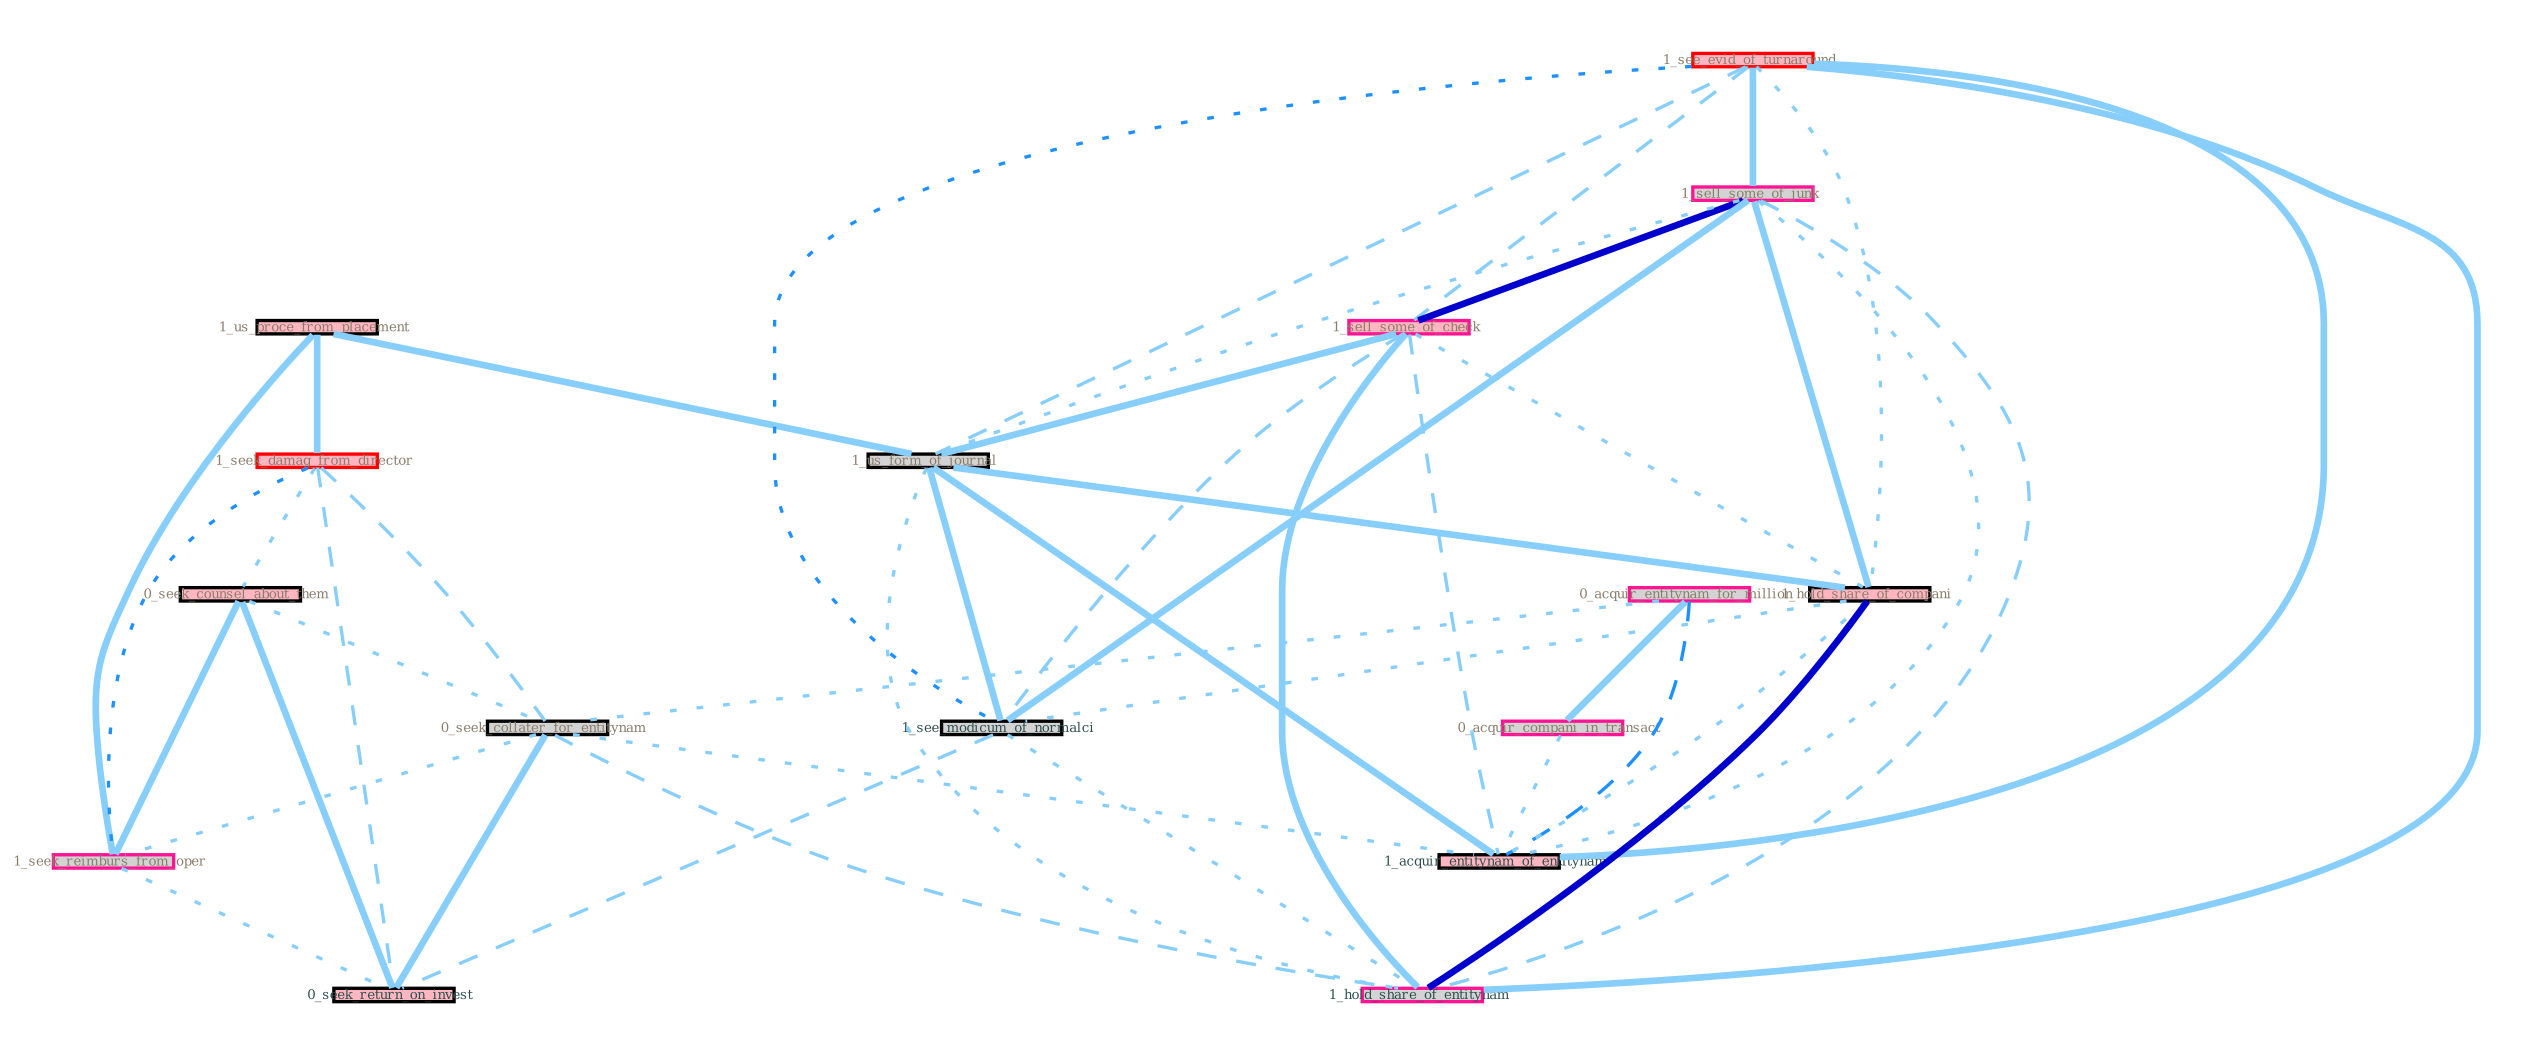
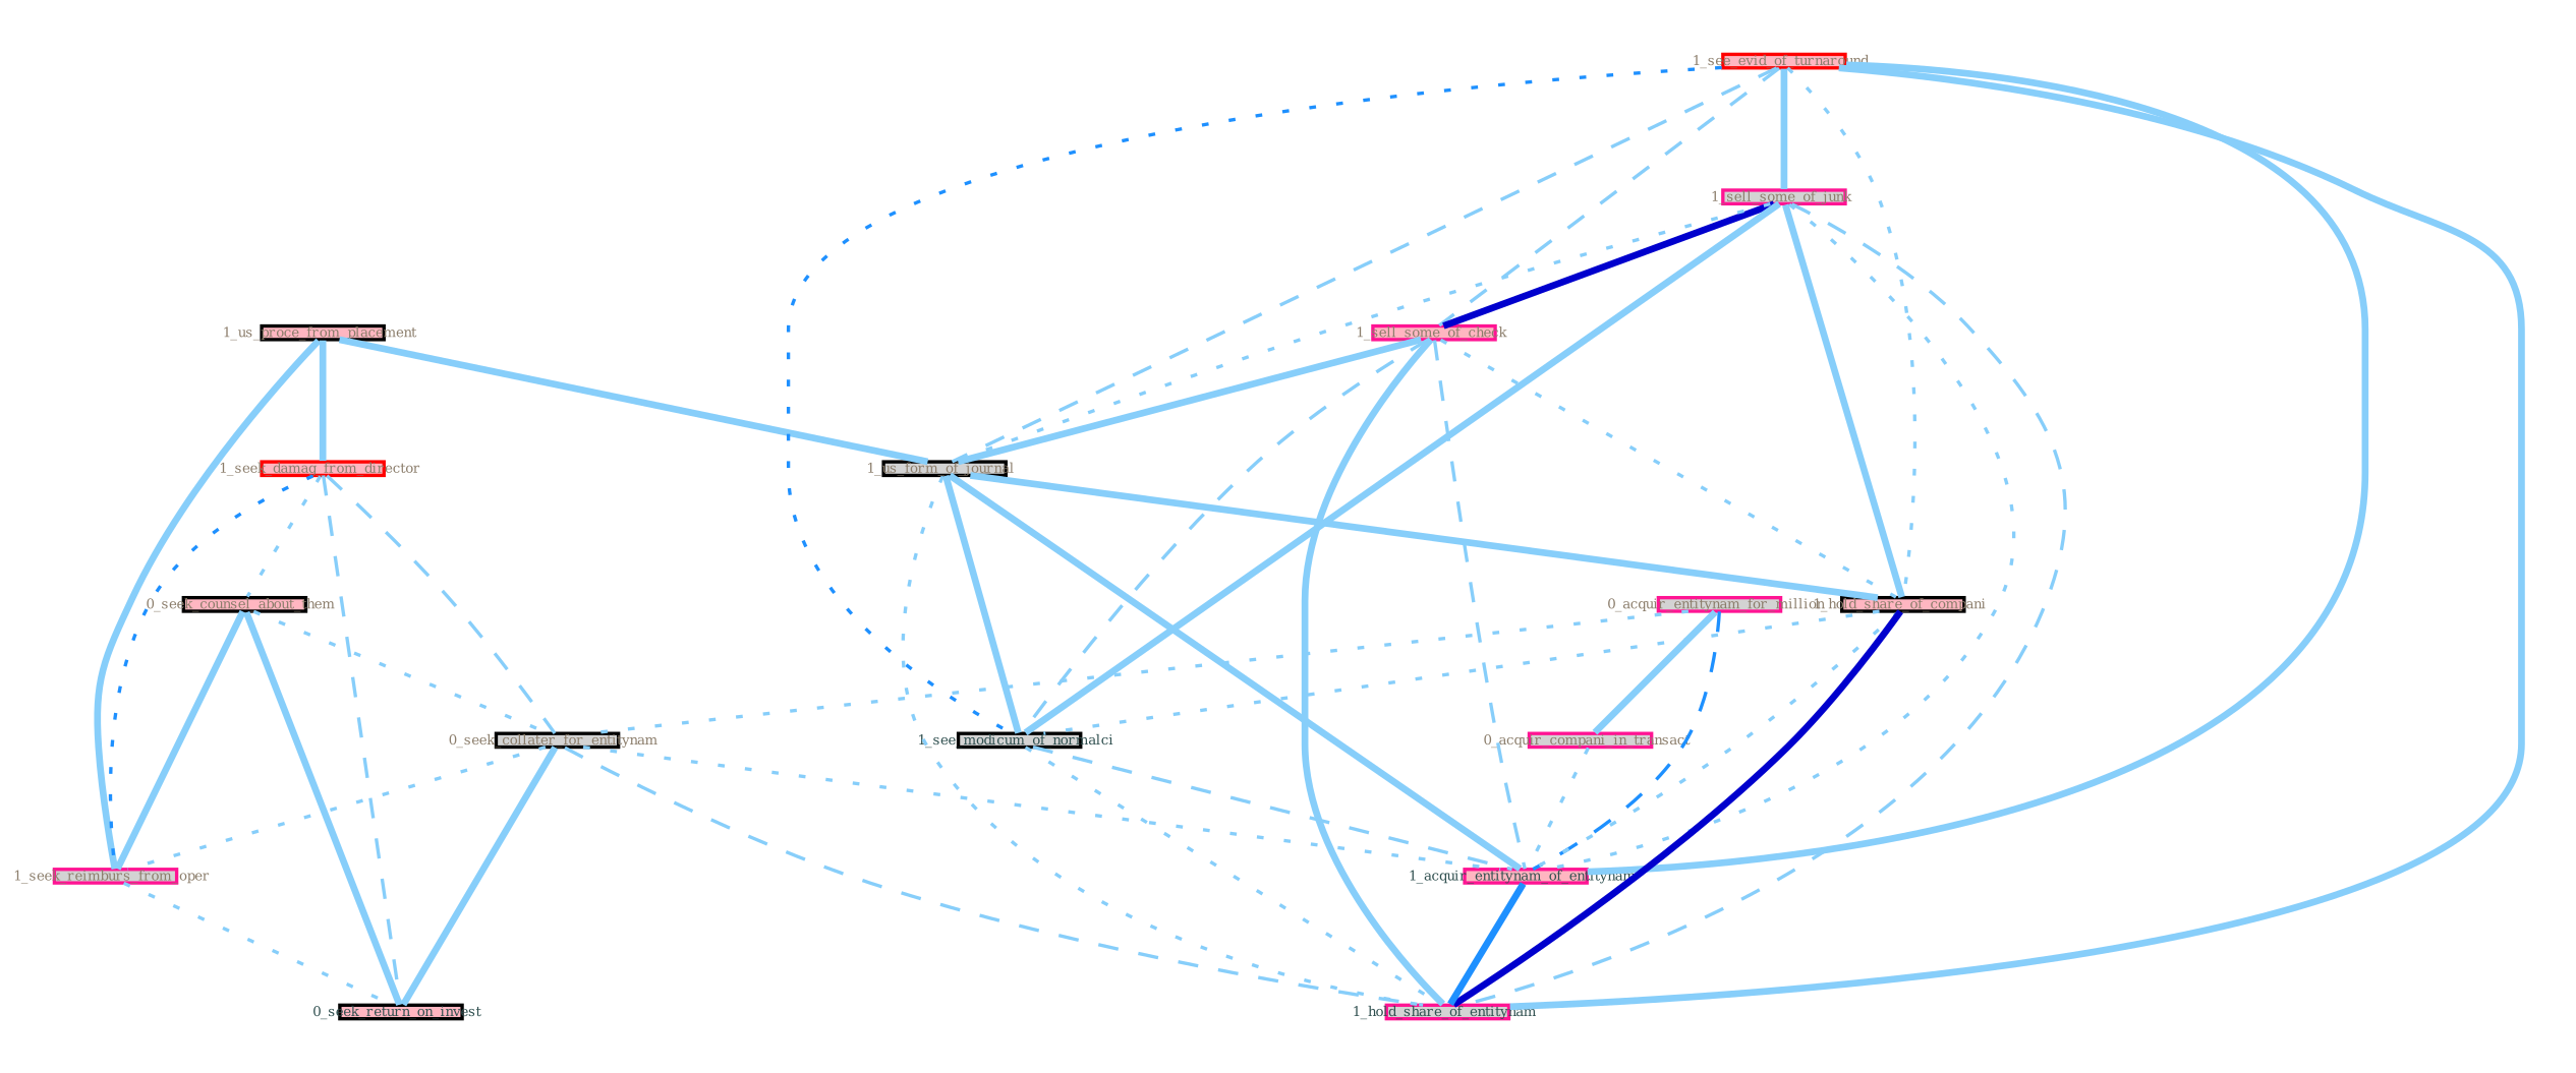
  graph {
    node [color=black fillcolor=lightpink fixedsize=true fontcolor="#8b7d6b" fontsize=4 shape=polygon style=filled]
    edge [color="#87cefa" style=bold w=1]
    "1_us_proce_from_placement " [height=.06 width=.5]
    "1_seek_damag_from_director " [color=red height=.06 width=.5]
    "0_acquir_entitynam_for_million " [color=deeppink fillcolor=lightgrey height=.06 width=.5]
    "1_see_evid_of_turnaround " [color=red height=.06 width=.5]
    "1_sell_some_of_junk " [color=deeppink fillcolor=lightgrey height=.06 width=.5]
    "0_seek_counsel_about_them " [height=.06 width=.5]
    "0_acquir_compani_in_transact " [color=deeppink fillcolor=lightgrey height=.06 width=.5]
    "1_sell_some_of_check " [color=deeppink height=.06 width=.5]
    "0_seek_collater_for_entitynam " [fillcolor=lightgrey height=.06 width=.5]
    "1_seek_reimburs_from_oper " [color=deeppink fillcolor=lightgrey height=.06 width=.5]
    "1_us_form_of_journal " [fillcolor=lightgrey height=.06 width=.5]
    "1_hold_share_of_compani " [height=.06 width=.5]
    "0_seek_return_on_invest " [fontcolor="#2f4f4f" height=.06 width=.5]
-   "1_acquir_entitynam_of_entitynam " [fontcolor="#2f4f4f" height=.06 width=.5]
+   "1_acquir_entitynam_of_entitynam " [color=deeppink fontcolor="#2f4f4f" height=.06 width=.5]
    "1_see_modicum_of_normalci " [fillcolor=lightgrey fontcolor="#2f4f4f" height=.06 width=.5]
    "1_hold_share_of_entitynam " [color=deeppink fillcolor=lightgrey fontcolor="#2f4f4f" height=.06 width=.5]
    subgraph sub_1 {
      "1_us_proce_from_placement "
      "1_seek_damag_from_director "
      "0_acquir_entitynam_for_million "
      "1_see_evid_of_turnaround "
      "1_sell_some_of_junk "
      "0_seek_counsel_about_them "
      "0_acquir_compani_in_transact "
      "1_sell_some_of_check "
      "0_seek_collater_for_entitynam "
      "1_seek_reimburs_from_oper "
      "1_us_form_of_journal "
      "1_hold_share_of_compani "
    }
    subgraph sub_2 {
    }
    "1_us_proce_from_placement " -- "1_seek_damag_from_director "
    "1_us_proce_from_placement " -- "1_seek_reimburs_from_oper "
    "1_us_proce_from_placement " -- "1_us_form_of_journal "
    "1_seek_damag_from_director " -- "0_seek_counsel_about_them " [style=dotted]
    "1_seek_damag_from_director " -- "0_seek_collater_for_entitynam " [style=dashed]
    "1_seek_damag_from_director " -- "1_seek_reimburs_from_oper " [color="#1e90ff" style=dotted w=2]
    "1_seek_damag_from_director " -- "0_seek_return_on_invest " [style=dashed]
    "0_acquir_entitynam_for_million " -- "0_acquir_compani_in_transact "
    "0_acquir_entitynam_for_million " -- "0_seek_collater_for_entitynam " [style=dotted]
    "0_acquir_entitynam_for_million " -- "1_acquir_entitynam_of_entitynam " [color="#1e90ff" style=dashed w=2]
    "1_see_evid_of_turnaround " -- "1_sell_some_of_junk "
    "1_see_evid_of_turnaround " -- "1_sell_some_of_check " [style=dashed]
    "1_see_evid_of_turnaround " -- "1_us_form_of_journal " [style=dashed]
    "1_see_evid_of_turnaround " -- "1_hold_share_of_compani " [style=dotted]
    "1_see_evid_of_turnaround " -- "1_acquir_entitynam_of_entitynam "
    "1_see_evid_of_turnaround " -- "1_see_modicum_of_normalci " [color="#1e90ff" style=dotted w=2]
    "1_see_evid_of_turnaround " -- "1_hold_share_of_entitynam "
    "1_sell_some_of_junk " -- "1_sell_some_of_check " [color="#0000cd" w=3]
    "1_sell_some_of_junk " -- "1_us_form_of_journal " [style=dotted]
    "1_sell_some_of_junk " -- "1_hold_share_of_compani "
    "1_sell_some_of_junk " -- "1_acquir_entitynam_of_entitynam " [style=dotted]
    "1_sell_some_of_junk " -- "1_see_modicum_of_normalci "
    "1_sell_some_of_junk " -- "1_hold_share_of_entitynam " [style=dashed]
    "0_seek_counsel_about_them " -- "0_seek_collater_for_entitynam " [style=dotted]
    "0_seek_counsel_about_them " -- "1_seek_reimburs_from_oper "
    "0_seek_counsel_about_them " -- "0_seek_return_on_invest "
    "0_acquir_compani_in_transact " -- "1_acquir_entitynam_of_entitynam " [style=dotted]
    "1_sell_some_of_check " -- "1_us_form_of_journal "
    "1_sell_some_of_check " -- "1_hold_share_of_compani " [style=dotted]
    "1_sell_some_of_check " -- "1_acquir_entitynam_of_entitynam " [style=dashed]
    "1_sell_some_of_check " -- "1_see_modicum_of_normalci " [style=dashed]
    "1_sell_some_of_check " -- "1_hold_share_of_entitynam "
    "0_seek_collater_for_entitynam " -- "1_seek_reimburs_from_oper " [style=dotted]
    "0_seek_collater_for_entitynam " -- "0_seek_return_on_invest "
    "0_seek_collater_for_entitynam " -- "1_acquir_entitynam_of_entitynam " [style=dotted]
    "0_seek_collater_for_entitynam " -- "1_hold_share_of_entitynam " [style=dashed]
    "1_seek_reimburs_from_oper " -- "0_seek_return_on_invest " [style=dotted]
    "1_us_form_of_journal " -- "1_hold_share_of_compani "
    "1_us_form_of_journal " -- "1_acquir_entitynam_of_entitynam "
    "1_us_form_of_journal " -- "1_see_modicum_of_normalci "
    "1_us_form_of_journal " -- "1_hold_share_of_entitynam " [style=dotted]
    "1_hold_share_of_compani " -- "1_acquir_entitynam_of_entitynam " [style=dotted]
    "1_hold_share_of_compani " -- "1_see_modicum_of_normalci " [style=dotted]
    "1_hold_share_of_compani " -- "1_hold_share_of_entitynam " [color="#0000cd" w=3]
-   "1_see_modicum_of_normalci " -- "0_seek_return_on_invest " [style=dashed]
+   "1_acquir_entitynam_of_entitynam " -- "1_hold_share_of_entitynam " [color="#1e90ff" w=2]
+   "1_see_modicum_of_normalci " -- "1_acquir_entitynam_of_entitynam " [style=dashed]
    "1_see_modicum_of_normalci " -- "1_hold_share_of_entitynam " [style=dotted]
  }
